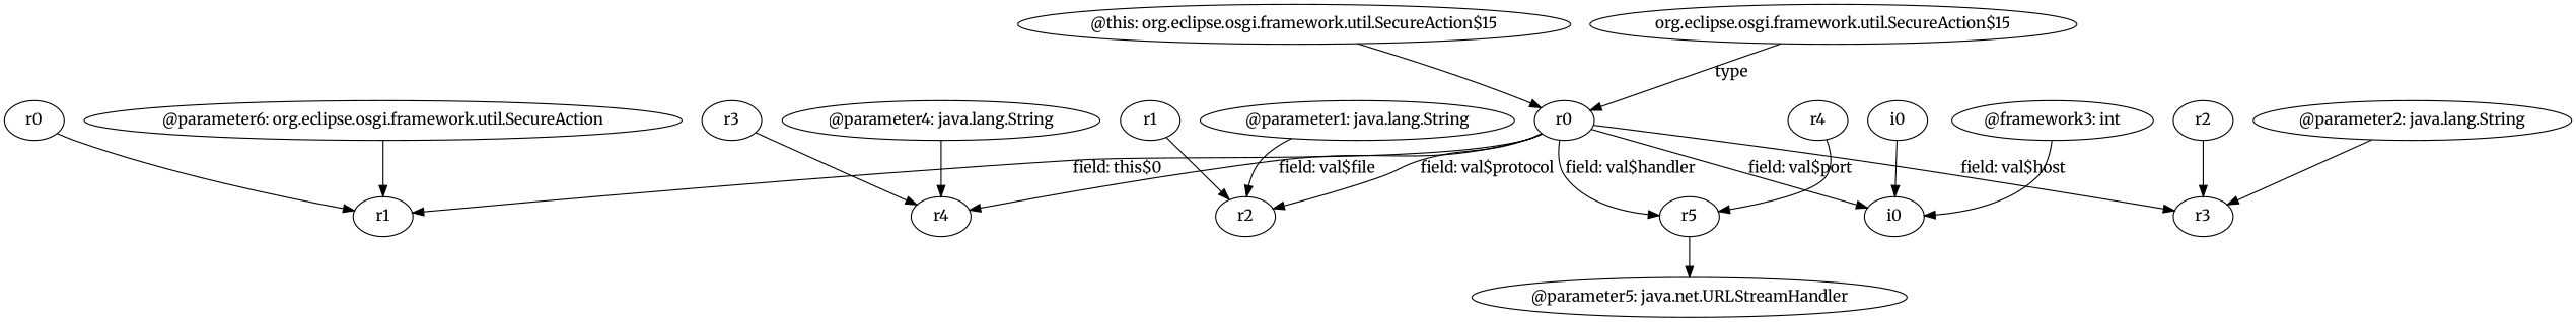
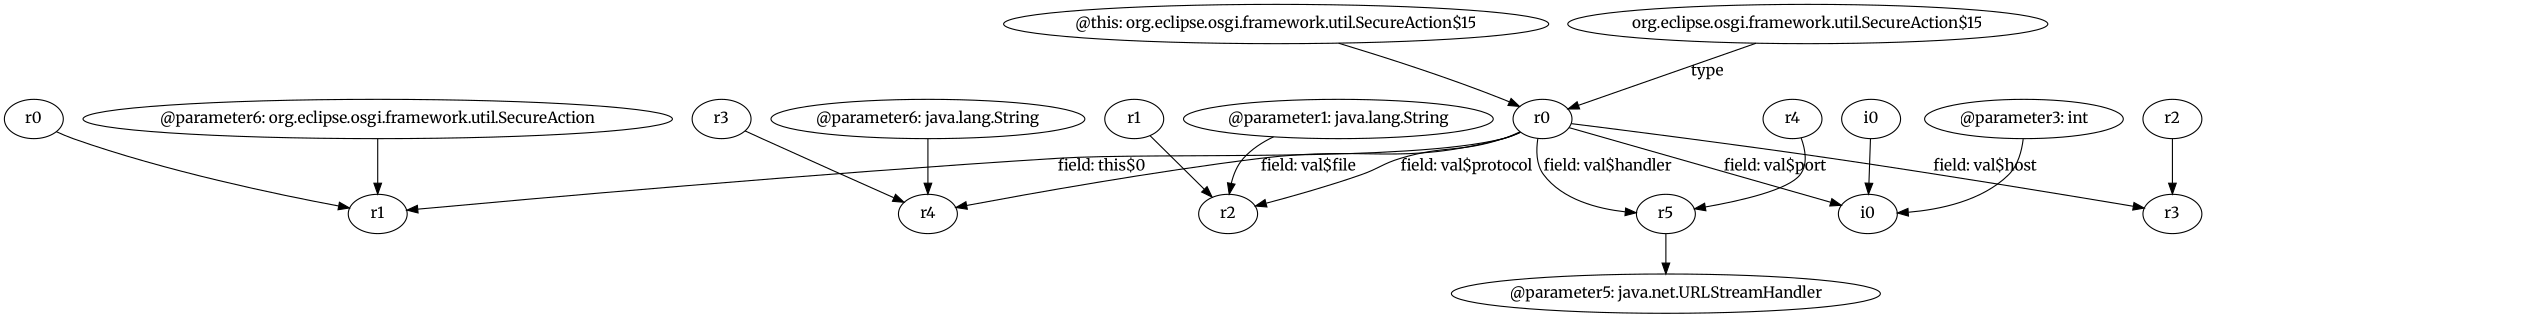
  digraph {
    fontname=Merriweather
    node [fontname=Merriweather]
    edge [fontname=Merriweather]
    n1 [label=r0]
    n2 [label=r1]
    n3 [label=r3]
    n4 [label=r4]
    n5 [label="@this: org.eclipse.osgi.framework.util.SecureAction$15"]
    n6 [label=r0]
    n7 [label=r2]
    n8 [label=i0]
    n9 [label=r3]
    n10 [label=r5]
    n11 [label="@parameter5: java.net.URLStreamHandler"]
    n12 [label="@parameter1: java.lang.String"]
    n13 [label=i0]
-   n14 [label="@parameter2: java.lang.String"]
    n15 [label=r4]
    n16 [label="org.eclipse.osgi.framework.util.SecureAction$15"]
    n17 [label=r2]
-   n18 [label="@framework3: int"]
+   n18 [label="@parameter3: int"]
    n19 [label="@parameter6: org.eclipse.osgi.framework.util.SecureAction"]
-   n20 [label="@parameter4: java.lang.String"]
+   n20 [label="@parameter6: java.lang.String"]
    n21 [label=r1]
    n1 -> n2
    n3 -> n4
    n5 -> n6
    n6 -> n2 [label="field: this$0"]
    n6 -> n4 [label="field: val$file"]
    n6 -> n7 [label="field: val$protocol"]
    n6 -> n8 [label="field: val$port"]
    n6 -> n9 [label="field: val$host"]
    n6 -> n10 [label="field: val$handler"]
    n10 -> n11
    n12 -> n7
    n13 -> n8
-   n14 -> n9
    n15 -> n10
    n16 -> n6 [label=type]
    n17 -> n9
    n18 -> n8
    n19 -> n2
    n20 -> n4
    n21 -> n7
  }
